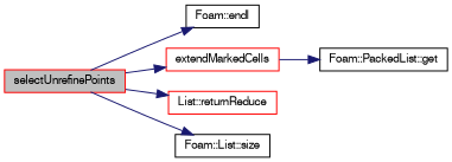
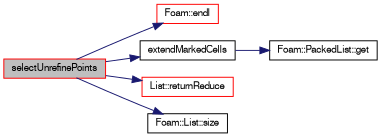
  digraph {
    rankdir=LR
    node [color=red fontname=FreeSans fontsize=10 shape=record]
    edge [color=midnightblue fontname=FreeSans fontsize=10 labelfontname=FreeSans labelfontsize=10 style=solid]
    n1 [fillcolor=grey75 fontcolor=black height=0.2 label=selectUnrefinePoints style=filled width=0.4]
-   n2 [color=black height=0.2 label="Foam::endl" width=0.4]
-   n3 [height=0.2 label=extendMarkedCells width=0.4]
+   n2 [height=0.2 label="Foam::endl" width=0.4]
+   n3 [color=black height=0.2 label=extendMarkedCells width=0.4]
    n4 [height=0.2 label="List::returnReduce" width=0.4]
    n5 [color=black height=0.2 label="Foam::List::size" width=0.4]
    n6 [color=black height=0.2 label="Foam::PackedList::get" width=0.4]
    n1 -> n2
    n1 -> n3
    n1 -> n4
    n1 -> n5
    n3 -> n6
  }
